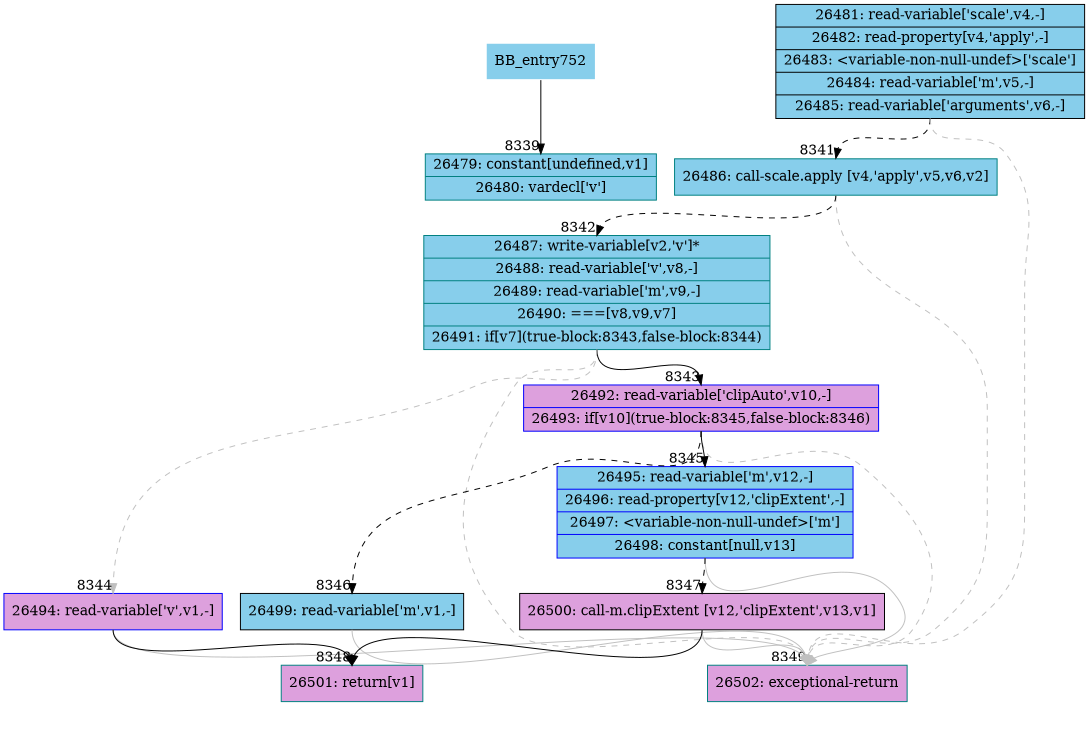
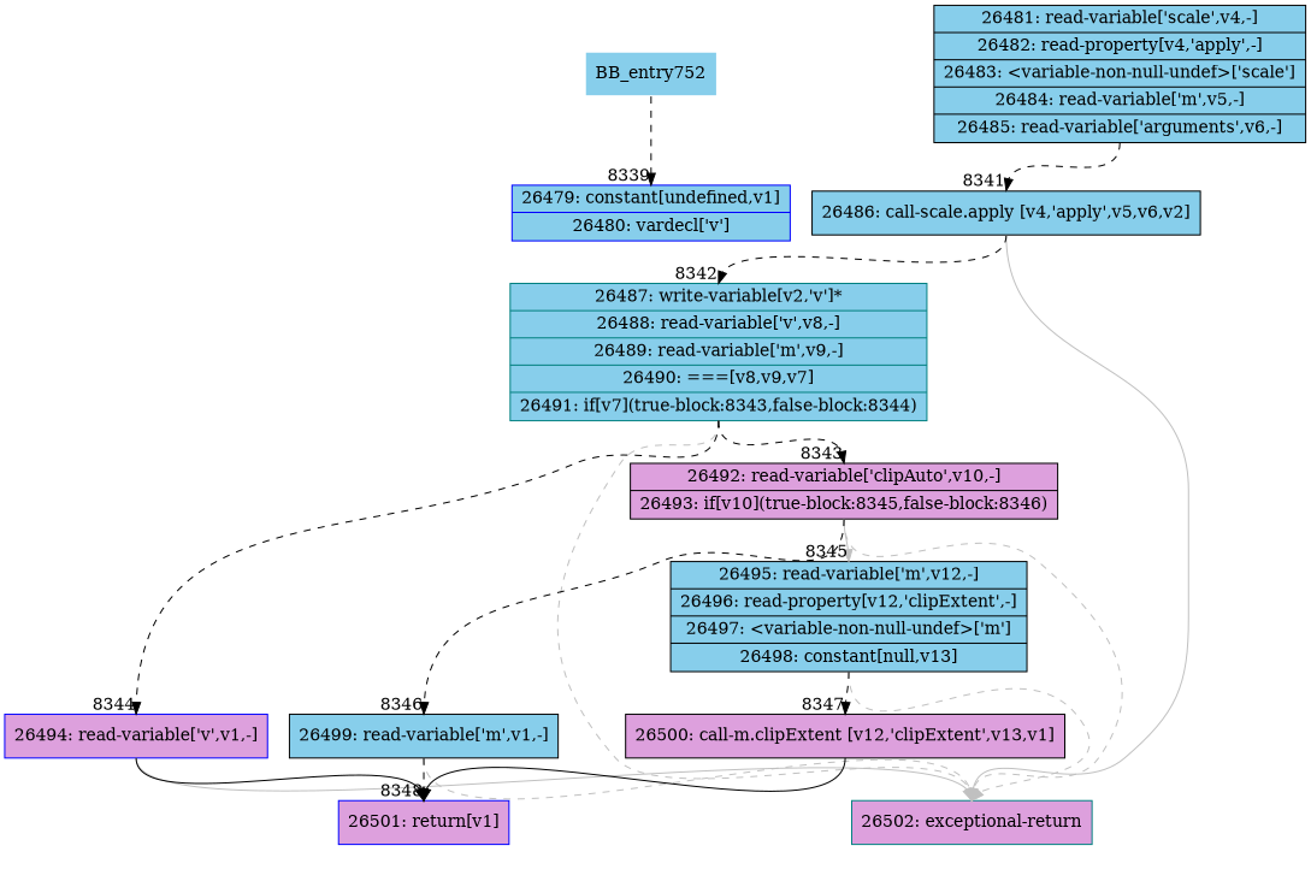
  digraph {
    rankdir=TD
    node [color=black fillcolor=skyblue shape=record style=filled]
    edge [headport=n style=dashed tailport=s]
    n1 [color=blue label=BB_entry752 shape=none]
-   n2 [color=teal label="{26479: constant[undefined,v1]|26480: vardecl['v']}"]
+   n2 [color=blue label="{26479: constant[undefined,v1]|26480: vardecl['v']}"]
    n3 [label="{26481: read-variable['scale',v4,-]|26482: read-property[v4,'apply',-]|26483: \<variable-non-null-undef\>['scale']|26484: read-variable['m',v5,-]|26485: read-variable['arguments',v6,-]}"]
-   n4 [color=teal label="{26486: call-scale.apply [v4,'apply',v5,v6,v2]}"]
+   n4 [label="{26486: call-scale.apply [v4,'apply',v5,v6,v2]}"]
    n5 [color=teal fillcolor=plum label="{26502: exceptional-return}"]
    n6 [color=teal label="{26487: write-variable[v2,'v']*|26488: read-variable['v',v8,-]|26489: read-variable['m',v9,-]|26490: ===[v8,v9,v7]|26491: if[v7](true-block:8343,false-block:8344)}"]
-   n7 [color=blue fillcolor=plum label="{26492: read-variable['clipAuto',v10,-]|26493: if[v10](true-block:8345,false-block:8346)}"]
+   n7 [fillcolor=plum label="{26492: read-variable['clipAuto',v10,-]|26493: if[v10](true-block:8345,false-block:8346)}"]
    n8 [color=blue fillcolor=plum label="{26494: read-variable['v',v1,-]}"]
-   n9 [color=blue label="{26495: read-variable['m',v12,-]|26496: read-property[v12,'clipExtent',-]|26497: \<variable-non-null-undef\>['m']|26498: constant[null,v13]}"]
+   n9 [label="{26495: read-variable['m',v12,-]|26496: read-property[v12,'clipExtent',-]|26497: \<variable-non-null-undef\>['m']|26498: constant[null,v13]}"]
    n10 [label="{26499: read-variable['m',v1,-]}"]
-   n11 [color=teal fillcolor=plum label="{26501: return[v1]}"]
+   n11 [color=blue fillcolor=plum label="{26501: return[v1]}"]
    n12 [fillcolor=plum label="{26500: call-m.clipExtent [v12,'clipExtent',v13,v1]}"]
-   n1 -> n2 [headlabel="    8339" style=solid]
+   n1 -> n2 [headlabel="    8339"]
    n3 -> n4 [headlabel="      8341"]
-   n3 -> n5 [color=gray headlabel="      8349"]
-   n4 -> n5 [color=gray]
+   n4 -> n5 [color=gray style=solid]
    n4 -> n6 [headlabel="      8342"]
    n6 -> n5 [color=gray]
-   n6 -> n7 [headlabel="      8343" style=solid]
-   n6 -> n8 [headlabel="      8344" color=gray]
+   n6 -> n7 [headlabel="      8343"]
+   n6 -> n8 [headlabel="      8344"]
    n7 -> n5 [color=gray]
-   n7 -> n9 [headlabel="      8345" style=solid]
+   n7 -> n9 [headlabel="      8345" style=solid color=gray]
    n7 -> n10 [headlabel="      8346"]
    n8 -> n5 [color=gray style=solid]
    n8 -> n11 [headlabel="      8348" style=solid]
-   n9 -> n5 [color=gray style=solid]
+   n9 -> n5 [color=gray]
    n9 -> n12 [headlabel="      8347"]
-   n10 -> n5 [color=gray style=solid]
-   n12 -> n5 [color=gray style=solid]
+   n10 -> n5 [color=gray]
+   n10 -> n11
    n12 -> n11 [style=solid]
  }
